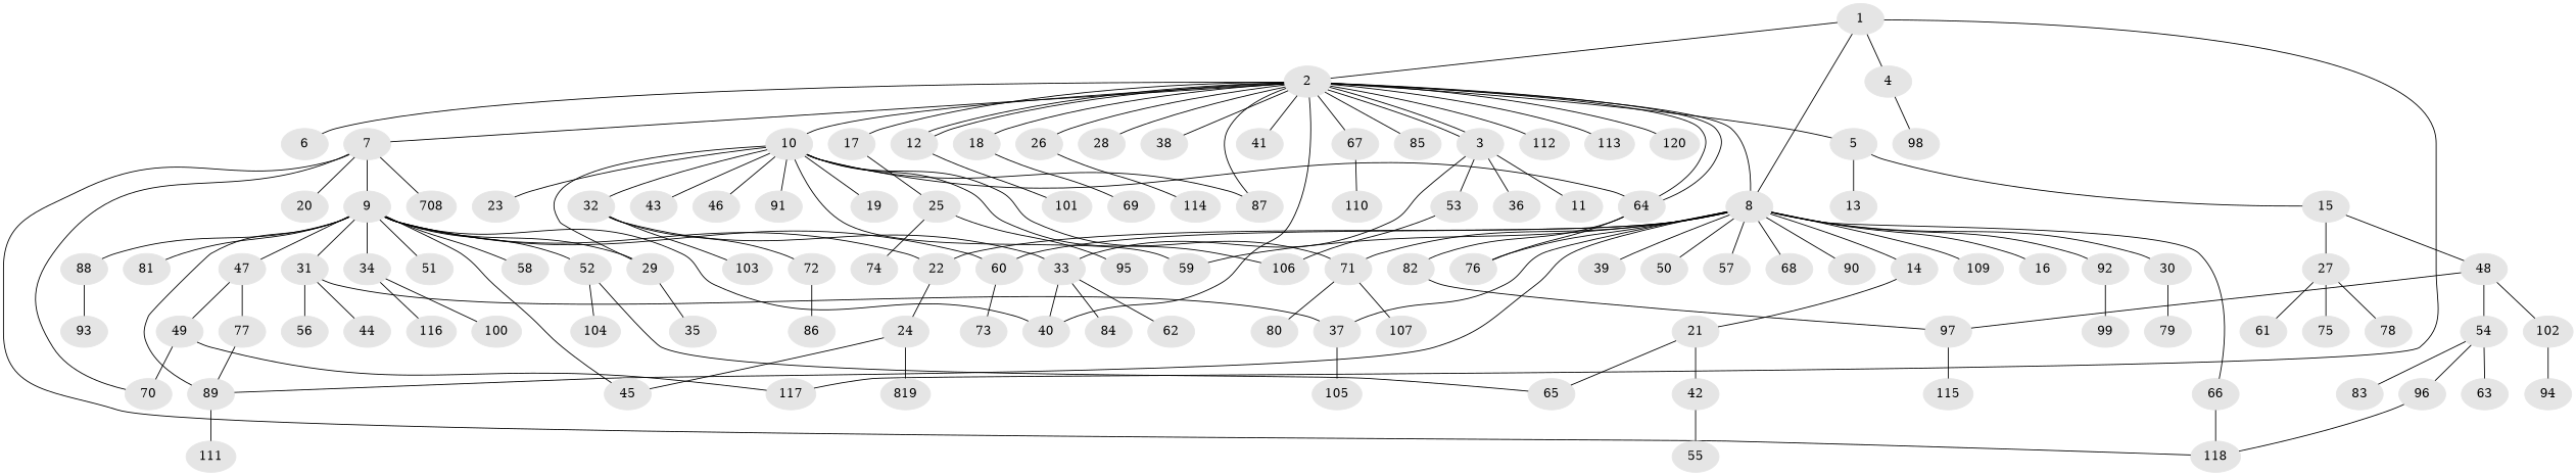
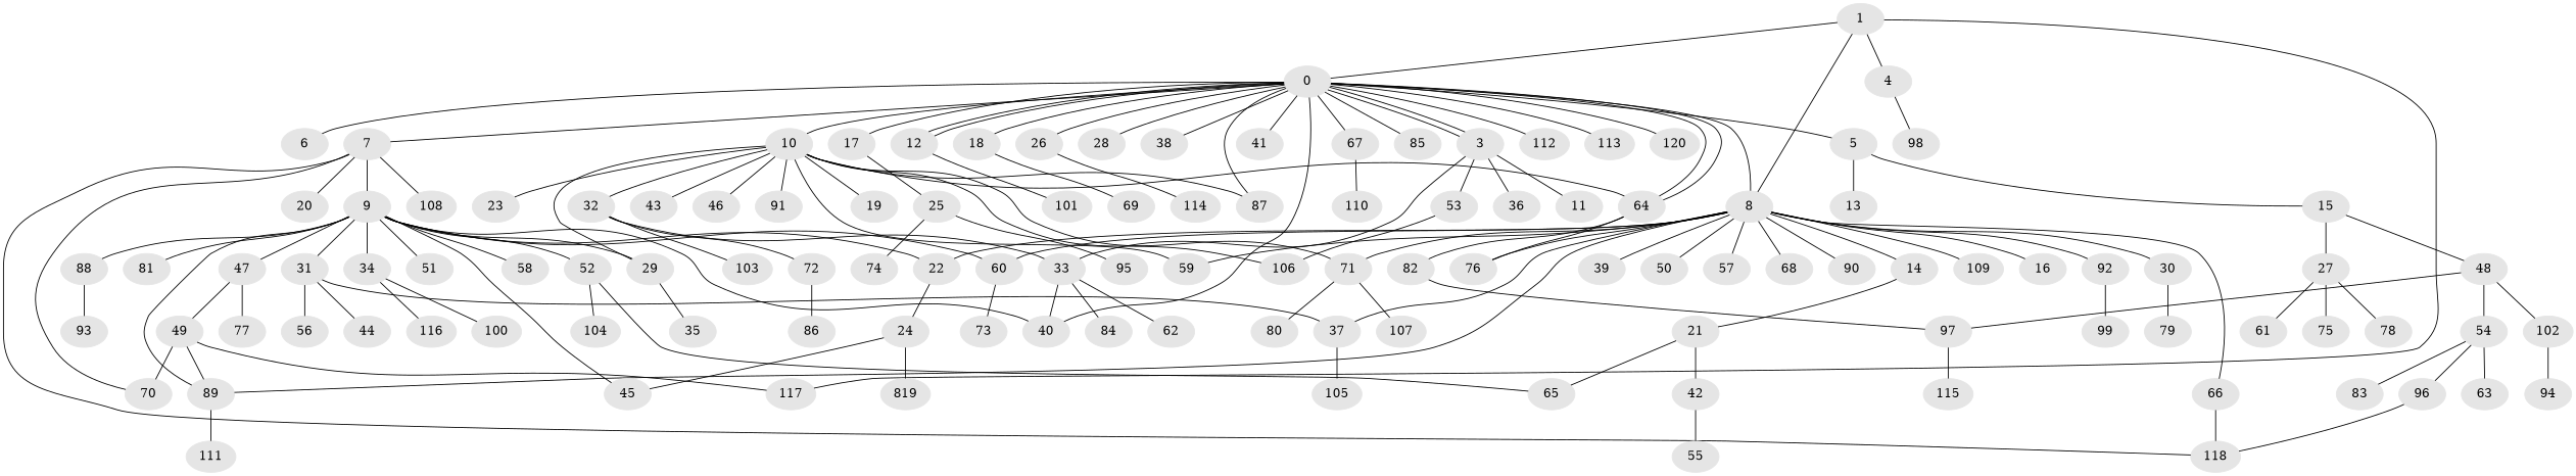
  graph {
    node [color=gray90 style=filled]
    1
-   2
+   2 [label=0]
    4
    8
    117
    3
    5
    6
    7
    10
    12
    17
    18
    26
    28
    38
    40
    41
    64
    67
    85
    87
    112
    113
    120
    98
    14
    16
    22
    30
    37
    39
    50
    57
    59
    60
    66
    68
    71
    76
    89
    90
    92
    109
    11
    33
    36
    53
    13
    15
    9
    20
    70
-   108 [label=708]
+   108
    118
    29
    19
    23
    32
    43
    46
    91
    106
    101
    25
    69
    114
    82
    110
    62
    84
    27
    48
    31
    34
    45
    47
    51
    52
    58
    81
    88
    21
    24
    79
    105
    73
    80
    107
    111
    99
    35
    44
    56
    100
    116
    49
    77
    65
    104
    93
    72
    103
    42
    61
    75
    78
    54
    97
    102
    74
    95
    55
    n114 [label=819]
    86
    63
    83
    96
    115
    94
    1 -- 2
    1 -- 4
    1 -- 8
    1 -- 117
    2 -- 8
    2 -- 3
    2 -- 3
    2 -- 5
    2 -- 6
    2 -- 7
    2 -- 10
    2 -- 12
    2 -- 12
    2 -- 17
    2 -- 18
    2 -- 26
    2 -- 28
    2 -- 38
    2 -- 40
    2 -- 41
    2 -- 64
    2 -- 64
    2 -- 67
    2 -- 85
    2 -- 87
    2 -- 112
    2 -- 113
    2 -- 120
    4 -- 98
    8 -- 14
    8 -- 16
    8 -- 22
    8 -- 30
    8 -- 37
    8 -- 39
    8 -- 50
    8 -- 57
    8 -- 59
    8 -- 60
    8 -- 66
    8 -- 68
    8 -- 71
    8 -- 76
    8 -- 89
    8 -- 90
    8 -- 92
    8 -- 109
    3 -- 11
    3 -- 33
    3 -- 36
    3 -- 53
    5 -- 13
    5 -- 15
    7 -- 9
    7 -- 20
    7 -- 70
    7 -- 108
    7 -- 118
    10 -- 64
    10 -- 87
    10 -- 59
    10 -- 71
    10 -- 29
    10 -- 19
    10 -- 23
    10 -- 32
    10 -- 43
    10 -- 46
    10 -- 91
    10 -- 106
    12 -- 101
    17 -- 25
    18 -- 69
    26 -- 114
    64 -- 76
    64 -- 82
    67 -- 110
    14 -- 21
    22 -- 24
    30 -- 79
    37 -- 105
    60 -- 73
    66 -- 118
    71 -- 80
    71 -- 107
    89 -- 111
    92 -- 99
    33 -- 40
    33 -- 62
    33 -- 84
    53 -- 106
    15 -- 27
    15 -- 48
    9 -- 40
    9 -- 22
    9 -- 60
    9 -- 89
    9 -- 29
    9 -- 31
    9 -- 34
    9 -- 45
    9 -- 47
    9 -- 51
    9 -- 52
    9 -- 58
    9 -- 81
    9 -- 88
    29 -- 35
    32 -- 33
    32 -- 72
    32 -- 103
    25 -- 74
    25 -- 95
    82 -- 97
    27 -- 61
    27 -- 75
    27 -- 78
    48 -- 54
    48 -- 97
    48 -- 102
    31 -- 37
    31 -- 44
    31 -- 56
    34 -- 100
    34 -- 116
    47 -- 49
    47 -- 77
    52 -- 65
    52 -- 104
    88 -- 93
    21 -- 65
    21 -- 42
    24 -- 45
    24 -- n114
    49 -- 117
-   77 -- 89
+   49 -- 89
    49 -- 70
    72 -- 86
    42 -- 55
    54 -- 63
    54 -- 83
    54 -- 96
    97 -- 115
    102 -- 94
    96 -- 118
  }
